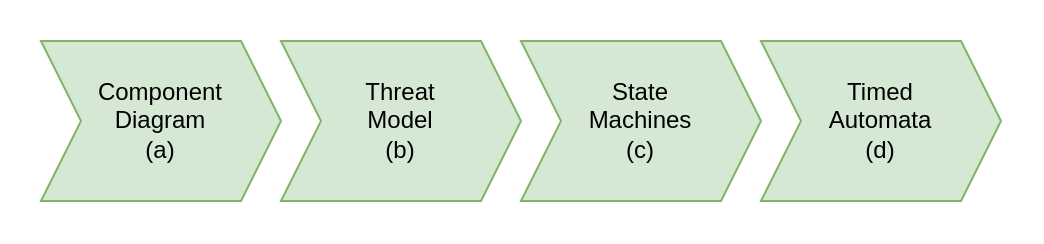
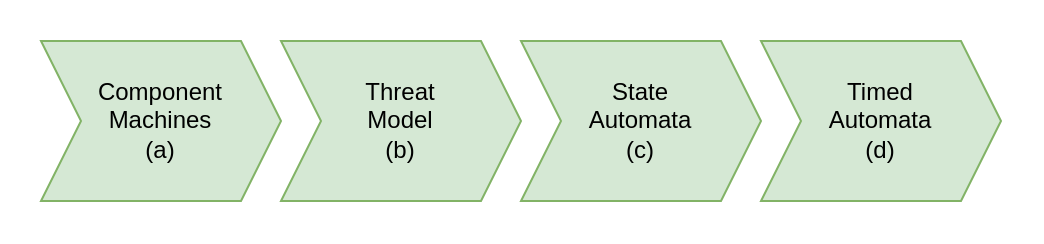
  <mxCell id="0" />
  <mxCell id="1" parent="0" />
- <mxCell id="2" value="Component&lt;br&gt;Diagram&lt;br&gt;(a)" style="shape=step;perimeter=stepPerimeter;whiteSpace=wrap;html=1;fixedSize=1;fillColor=#d5e8d4;strokeColor=#82b366;" parent="1" vertex="1"><mxGeometry x="20" y="20" width="120" height="80" as="geometry" /></mxCell>
+ <mxCell id="2" value="Component&lt;br&gt;Machines&lt;br&gt;(a)" style="shape=step;perimeter=stepPerimeter;whiteSpace=wrap;html=1;fixedSize=1;fillColor=#d5e8d4;strokeColor=#82b366;" parent="1" vertex="1"><mxGeometry x="20" y="20" width="120" height="80" as="geometry" /></mxCell>
  <mxCell id="3" value="Threat &lt;br&gt;Model&lt;br&gt;(b)" style="shape=step;perimeter=stepPerimeter;whiteSpace=wrap;html=1;fixedSize=1;fillColor=#d5e8d4;strokeColor=#82b366;" parent="1" vertex="1"><mxGeometry x="140" y="20" width="120" height="80" as="geometry" /></mxCell>
- <mxCell id="4" value="State &lt;br&gt;Machines&lt;br&gt;(c)" style="shape=step;perimeter=stepPerimeter;whiteSpace=wrap;html=1;fixedSize=1;fillColor=#d5e8d4;strokeColor=#82b366;" parent="1" vertex="1"><mxGeometry x="260" y="20" width="120" height="80" as="geometry" /></mxCell>
+ <mxCell id="4" value="State &lt;br&gt;Automata&lt;br&gt;(c)" style="shape=step;perimeter=stepPerimeter;whiteSpace=wrap;html=1;fixedSize=1;fillColor=#d5e8d4;strokeColor=#82b366;" parent="1" vertex="1"><mxGeometry x="260" y="20" width="120" height="80" as="geometry" /></mxCell>
  <mxCell id="5" value="Timed&lt;br&gt;Automata&lt;br&gt;(d)" style="shape=step;perimeter=stepPerimeter;whiteSpace=wrap;html=1;fixedSize=1;fillColor=#d5e8d4;strokeColor=#82b366;" parent="1" vertex="1"><mxGeometry x="380" y="20" width="120" height="80" as="geometry" /></mxCell>
